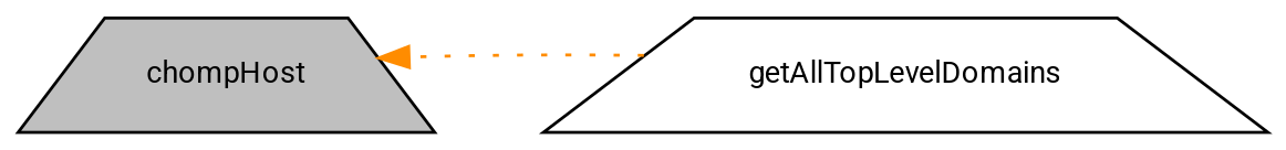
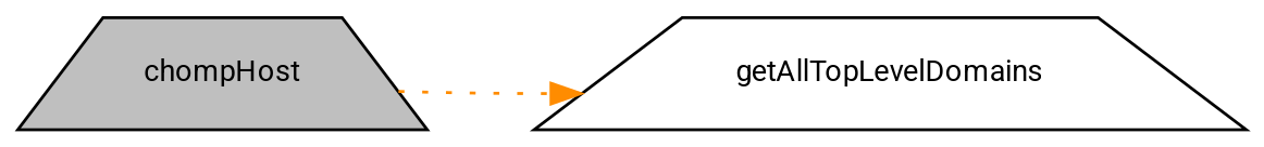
  digraph {
    rankdir=LR
    fontname=Roboto
    node [color=black fontname=Roboto fontsize=10 shape=trapezium style=filled]
    n1 [fillcolor=grey75 fontcolor=black height=0.2 label=chompHost width=0.4]
    n2 [fillcolor=white height=0.2 label=getAllTopLevelDomains width=0.4]
-   n2 -> n1 [color=darkorange fontname=Roboto fontsize=10 labelfontname=Helvetica labelfontsize=10 style=dotted]
+   n1 -> n2 [color=darkorange fontname=Roboto fontsize=10 labelfontname=Helvetica labelfontsize=10 style=dotted]
  }
